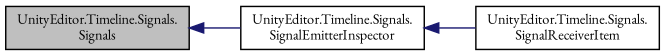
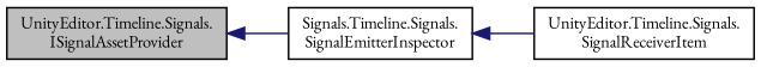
  digraph {
    fontname="EB Garamond"
    rankdir=LR
    node [color=black fillcolor=white fontname="EB Garamond" fontsize=10 shape=record style=filled]
    edge [color=midnightblue dir=back fontname="EB Garamond" fontsize=10 labelfontname=Helvetica labelfontsize=10 style=solid]
-   n1 [fillcolor=grey75 fontcolor=black height=0.2 label="UnityEditor.Timeline.Signals.\lSignals" width=0.4]
-   n2 [height=0.2 label="UnityEditor.Timeline.Signals.\lSignalEmitterInspector" width=0.4]
+   n1 [fillcolor=grey75 fontcolor=black height=0.2 label="UnityEditor.Timeline.Signals.\lISignalAssetProvider" width=0.4]
+   n2 [height=0.2 label="Signals.Timeline.Signals.\lSignalEmitterInspector" width=0.4]
    n3 [height=0.2 label="UnityEditor.Timeline.Signals.\lSignalReceiverItem" width=0.4]
    n1 -> n2
    n2 -> n3
  }
